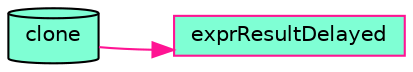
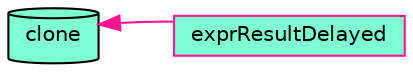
  digraph {
    rankdir=RL
    node [fillcolor=aquamarine fontname=Helvetica fontsize=10 style=filled]
    n1 [color=deeppink fontcolor=black height=0.2 label=exprResultDelayed shape=box width=0.4]
    n2 [color=black height=0.2 label=clone shape=cylinder width=0.4]
-   n1 -> n2 [color=deeppink dir=back fontname=Helvetica fontsize=10 labelfontname=Helvetica labelfontsize=10 style=solid]
+   n2 -> n1 [color=deeppink dir=back fontname=Helvetica fontsize=10 labelfontname=Helvetica labelfontsize=10 style=solid]
  }
